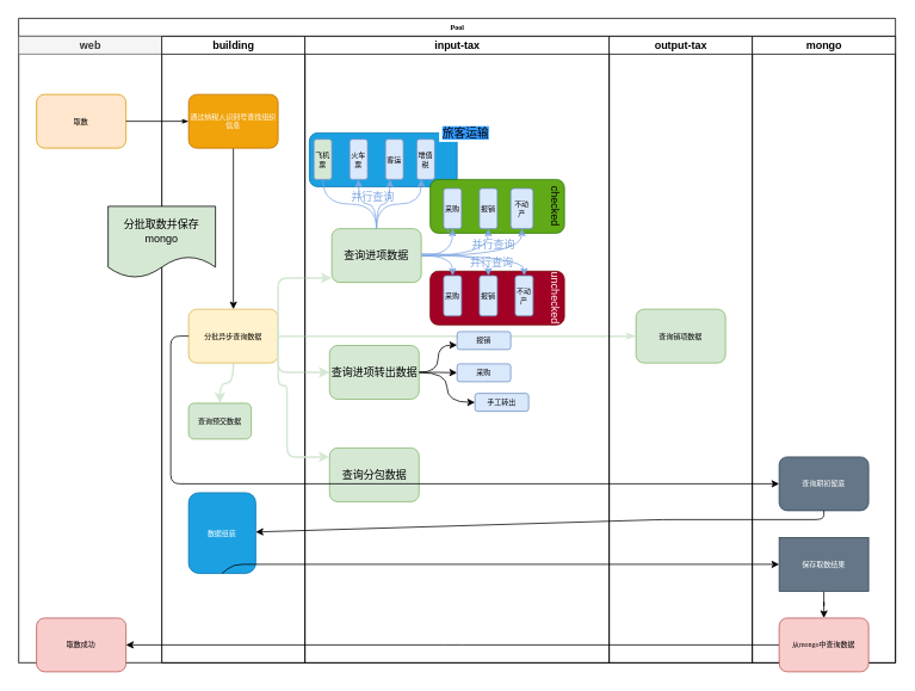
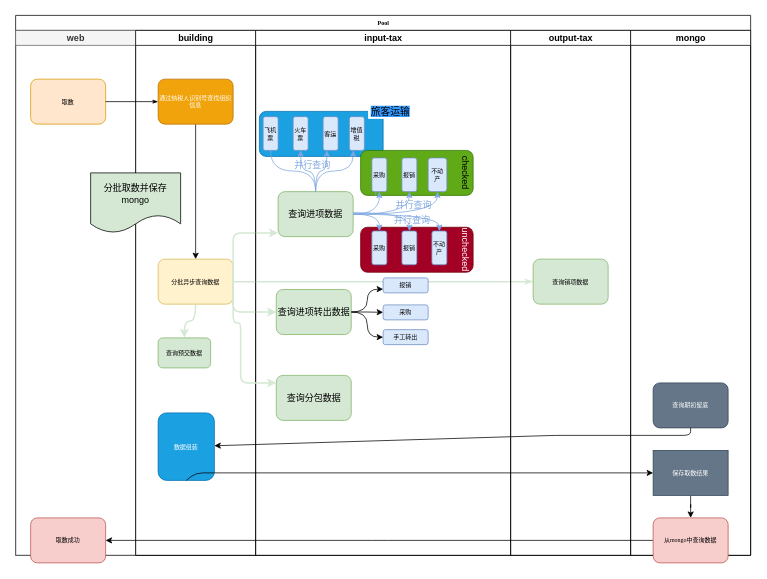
  <mxCell id="0" />
  <mxCell id="1" parent="0" />
  <mxCell id="2" value="Pool" style="swimlane;html=1;childLayout=stackLayout;startSize=20;rounded=0;shadow=0;labelBackgroundColor=none;strokeWidth=1;fontFamily=Verdana;fontSize=8;align=center;" parent="1" vertex="1"><mxGeometry x="20" y="20" width="980" height="720" as="geometry" /></mxCell>
  <mxCell id="3" value="web" style="swimlane;html=1;startSize=20;fillColor=#f5f5f5;strokeColor=#666666;fontColor=#333333;" parent="2" vertex="1"><mxGeometry y="20" width="160" height="700" as="geometry" /></mxCell>
  <mxCell id="4" value="取数" style="rounded=1;whiteSpace=wrap;html=1;shadow=0;labelBackgroundColor=none;strokeWidth=1;fontFamily=Verdana;fontSize=8;align=center;fillColor=#ffe6cc;strokeColor=#d79b00;" parent="3" vertex="1"><mxGeometry x="20" y="65" width="100" height="60" as="geometry" /></mxCell>
  <mxCell id="5" value="取数成功" style="rounded=1;whiteSpace=wrap;html=1;shadow=0;labelBackgroundColor=none;strokeWidth=1;fontFamily=Verdana;fontSize=8;align=center;fillColor=#f8cecc;strokeColor=#b85450;" parent="3" vertex="1"><mxGeometry x="20" y="650" width="100" height="60" as="geometry" /></mxCell>
  <mxCell id="6" style="edgeStyle=orthogonalEdgeStyle;rounded=1;html=1;labelBackgroundColor=none;startArrow=none;startFill=0;startSize=5;endArrow=classicThin;endFill=1;endSize=5;jettySize=auto;orthogonalLoop=1;strokeWidth=1;fontFamily=Verdana;fontSize=8" parent="2" source="4" target="9" edge="1"><mxGeometry relative="1" as="geometry" /></mxCell>
  <mxCell id="7" value="building" style="swimlane;html=1;startSize=20;" parent="2" vertex="1"><mxGeometry x="160" y="20" width="160" height="700" as="geometry"><mxRectangle x="160" y="20" width="50" height="730" as="alternateBounds" /></mxGeometry></mxCell>
  <mxCell id="8" value="" style="edgeStyle=orthogonalEdgeStyle;rounded=0;orthogonalLoop=1;jettySize=auto;html=1;" parent="7" source="9" target="11" edge="1"><mxGeometry relative="1" as="geometry" /></mxCell>
  <mxCell id="9" value="通过纳税人识别号查找组织信息" style="rounded=1;whiteSpace=wrap;html=1;shadow=0;labelBackgroundColor=none;strokeWidth=1;fontFamily=Verdana;fontSize=8;align=center;fillColor=#f0a30a;strokeColor=#BD7000;fontColor=#ffffff;" parent="7" vertex="1"><mxGeometry x="30" y="65" width="100" height="60" as="geometry" /></mxCell>
  <mxCell id="10" value="" style="edgeStyle=orthogonalEdgeStyle;orthogonalLoop=1;jettySize=auto;html=1;curved=1;strokeColor=#D5E8D4;strokeWidth=2;" parent="7" source="11" target="12" edge="1"><mxGeometry relative="1" as="geometry" /></mxCell>
  <mxCell id="11" value="分批异步查询数据" style="rounded=1;whiteSpace=wrap;html=1;shadow=0;labelBackgroundColor=none;strokeWidth=1;fontFamily=Verdana;fontSize=8;align=center;fillColor=#fff2cc;strokeColor=#d6b656;" parent="7" vertex="1"><mxGeometry x="30" y="305" width="100" height="60" as="geometry" /></mxCell>
  <mxCell id="12" value="查询预交数据" style="rounded=1;whiteSpace=wrap;html=1;shadow=0;labelBackgroundColor=none;strokeWidth=1;fontFamily=Verdana;fontSize=8;align=center;fillColor=#d5e8d4;strokeColor=#82b366;" parent="7" vertex="1"><mxGeometry x="30" y="410" width="70" height="40" as="geometry" /></mxCell>
  <mxCell id="13" value="数据组装" style="rounded=1;whiteSpace=wrap;html=1;shadow=0;labelBackgroundColor=none;strokeWidth=1;fontFamily=Verdana;fontSize=8;align=center;fillColor=#1ba1e2;strokeColor=#006EAF;fontColor=#ffffff;" parent="7" vertex="1"><mxGeometry x="30" y="510" width="75" height="90" as="geometry" /></mxCell>
  <mxCell id="14" value="分批取数并保存mongo" style="shape=document;whiteSpace=wrap;html=1;boundedLbl=1;fillColor=#D5E8D4;" parent="7" vertex="1"><mxGeometry x="-60" y="190" width="120" height="80" as="geometry" /></mxCell>
  <mxCell id="15" value="" style="edgeStyle=orthogonalEdgeStyle;orthogonalLoop=1;jettySize=auto;html=1;exitX=1;exitY=0.5;exitDx=0;exitDy=0;strokeColor=#D5E8D4;strokeWidth=2;rounded=1;" parent="2" source="11" target="22" edge="1"><mxGeometry relative="1" as="geometry"><Array as="points"><mxPoint x="290" y="290" /></Array></mxGeometry></mxCell>
  <mxCell id="16" value="" style="edgeStyle=orthogonalEdgeStyle;orthogonalLoop=1;jettySize=auto;html=1;entryX=0;entryY=0.5;entryDx=0;entryDy=0;exitX=1;exitY=0.5;exitDx=0;exitDy=0;strokeColor=#D5E8D4;strokeWidth=2;rounded=1;" parent="2" source="11" target="32" edge="1"><mxGeometry relative="1" as="geometry"><mxPoint x="290" y="320" as="sourcePoint" /><mxPoint x="360" y="265" as="targetPoint" /><Array as="points"><mxPoint x="290" y="396" /></Array></mxGeometry></mxCell>
  <mxCell id="17" style="edgeStyle=orthogonalEdgeStyle;html=1;labelBackgroundColor=none;startArrow=none;startFill=0;startSize=5;endArrow=classicThin;endFill=1;endSize=5;jettySize=auto;orthogonalLoop=1;strokeWidth=2;fontFamily=Verdana;fontSize=8;exitX=1;exitY=0.5;exitDx=0;exitDy=0;curved=1;strokeColor=#D5E8D4;" parent="2" source="11" target="59" edge="1"><mxGeometry relative="1" as="geometry"><mxPoint x="440" y="290" as="sourcePoint" /><Array as="points"><mxPoint x="410" y="355" /><mxPoint x="410" y="355" /></Array></mxGeometry></mxCell>
  <mxCell id="18" value="input-tax" style="swimlane;html=1;startSize=20;fillColor=#FFFFFF;strokeColor=#000000;" parent="2" vertex="1"><mxGeometry x="320" y="20" width="340" height="700" as="geometry" /></mxCell>
  <mxCell id="19" value="" style="rounded=1;whiteSpace=wrap;html=1;fontColor=#ffffff;fillColor=#1ba1e2;strokeColor=#006EAF;" parent="18" vertex="1"><mxGeometry x="5" y="108" width="165" height="60" as="geometry" /></mxCell>
  <mxCell id="20" value="" style="rounded=1;whiteSpace=wrap;html=1;fillColor=#60a917;strokeColor=#2D7600;fontColor=#ffffff;" parent="18" vertex="1"><mxGeometry x="140" y="160" width="150" height="60" as="geometry" /></mxCell>
  <mxCell id="21" value="" style="edgeStyle=orthogonalEdgeStyle;orthogonalLoop=1;jettySize=auto;html=1;shadow=0;comic=0;strokeColor=#7EA6E0;curved=1;endArrow=none;" parent="18" source="22" target="23" edge="1"><mxGeometry relative="1" as="geometry" /></mxCell>
  <mxCell id="22" value="&lt;font style=&quot;font-size: 12px&quot;&gt;查询进项数据&lt;/font&gt;" style="rounded=1;whiteSpace=wrap;html=1;shadow=0;labelBackgroundColor=none;strokeWidth=1;fontFamily=Verdana;fontSize=8;align=center;fillColor=#d5e8d4;strokeColor=#82b366;" parent="18" vertex="1"><mxGeometry x="30" y="215" width="100" height="60" as="geometry" /></mxCell>
- <mxCell id="23" value="飞机票" style="rounded=1;whiteSpace=wrap;html=1;shadow=0;labelBackgroundColor=none;strokeWidth=1;fontFamily=Verdana;fontSize=8;align=center;fillColor=#d5e8d4;strokeColor=#6c8ebf;direction=east;" parent="18" vertex="1"><mxGeometry x="10" y="115" width="20" height="45" as="geometry" /></mxCell>
+ <mxCell id="23" value="飞机票" style="rounded=1;whiteSpace=wrap;html=1;shadow=0;labelBackgroundColor=none;strokeWidth=1;fontFamily=Verdana;fontSize=8;align=center;fillColor=#dae8fc;strokeColor=#6c8ebf;direction=east;" parent="18" vertex="1"><mxGeometry x="10" y="115" width="20" height="45" as="geometry" /></mxCell>
  <mxCell id="24" value="火车票" style="rounded=1;whiteSpace=wrap;html=1;shadow=0;labelBackgroundColor=none;strokeWidth=1;fontFamily=Verdana;fontSize=8;align=center;fillColor=#dae8fc;strokeColor=#6c8ebf;direction=east;" parent="18" vertex="1"><mxGeometry x="50" y="115" width="20" height="45" as="geometry" /></mxCell>
  <mxCell id="25" value="客运" style="rounded=1;whiteSpace=wrap;html=1;shadow=0;labelBackgroundColor=none;strokeWidth=1;fontFamily=Verdana;fontSize=8;align=center;fillColor=#dae8fc;strokeColor=#6c8ebf;direction=east;" parent="18" vertex="1"><mxGeometry x="90" y="115" width="20" height="45" as="geometry" /></mxCell>
  <mxCell id="26" value="增值税" style="rounded=1;whiteSpace=wrap;html=1;shadow=0;labelBackgroundColor=none;strokeWidth=1;fontFamily=Verdana;fontSize=8;align=center;fillColor=#dae8fc;strokeColor=#6c8ebf;direction=east;" parent="18" vertex="1"><mxGeometry x="125" y="115" width="20" height="45" as="geometry" /></mxCell>
  <mxCell id="27" value="" style="edgeStyle=orthogonalEdgeStyle;orthogonalLoop=1;jettySize=auto;html=1;shadow=0;comic=0;strokeColor=#7EA6E0;curved=1;exitX=0.5;exitY=0;exitDx=0;exitDy=0;entryX=0.25;entryY=1;entryDx=0;entryDy=0;" parent="18" source="22" target="26" edge="1"><mxGeometry relative="1" as="geometry"><mxPoint x="90" y="275" as="sourcePoint" /><mxPoint x="140" y="160" as="targetPoint" /></mxGeometry></mxCell>
  <mxCell id="28" value="" style="edgeStyle=orthogonalEdgeStyle;orthogonalLoop=1;jettySize=auto;html=1;shadow=0;comic=0;strokeColor=#7EA6E0;curved=1;entryX=0.5;entryY=1;entryDx=0;entryDy=0;" parent="18" source="22" target="24" edge="1"><mxGeometry relative="1" as="geometry"><mxPoint x="90" y="275" as="sourcePoint" /><mxPoint x="30" y="352" as="targetPoint" /></mxGeometry></mxCell>
  <mxCell id="29" value="" style="edgeStyle=orthogonalEdgeStyle;orthogonalLoop=1;jettySize=auto;html=1;shadow=0;comic=0;strokeColor=#7EA6E0;curved=1;entryX=0.25;entryY=1;entryDx=0;entryDy=0;exitX=0.5;exitY=0;exitDx=0;exitDy=0;" parent="18" source="22" target="25" edge="1"><mxGeometry relative="1" as="geometry"><mxPoint x="80" y="350" as="sourcePoint" /><mxPoint x="40" y="362" as="targetPoint" /></mxGeometry></mxCell>
  <mxCell id="30" value="&lt;font color=&quot;#7ea6e0&quot;&gt;并行查询&lt;/font&gt;" style="text;html=1;resizable=0;points=[];autosize=1;align=left;verticalAlign=top;spacingTop=-4;" parent="18" vertex="1"><mxGeometry x="50" y="170" width="60" height="20" as="geometry" /></mxCell>
  <mxCell id="31" value="" style="edgeStyle=orthogonalEdgeStyle;rounded=0;orthogonalLoop=1;jettySize=auto;html=1;fontColor=#FFFFFF;" parent="18" source="32" target="51" edge="1"><mxGeometry relative="1" as="geometry" /></mxCell>
  <mxCell id="32" value="&lt;font style=&quot;font-size: 12px&quot;&gt;查询进项转出数据&lt;/font&gt;" style="rounded=1;whiteSpace=wrap;html=1;shadow=0;labelBackgroundColor=none;strokeWidth=1;fontFamily=Verdana;fontSize=8;align=center;fillColor=#d5e8d4;strokeColor=#82b366;" parent="18" vertex="1"><mxGeometry x="27.5" y="345.5" width="100" height="60" as="geometry" /></mxCell>
  <mxCell id="33" value="" style="edgeStyle=orthogonalEdgeStyle;orthogonalLoop=1;jettySize=auto;html=1;shadow=0;comic=0;strokeColor=#7EA6E0;curved=1;" parent="18" target="34" edge="1"><mxGeometry relative="1" as="geometry"><mxPoint x="160" y="220" as="sourcePoint" /></mxGeometry></mxCell>
  <mxCell id="34" value="采购" style="rounded=1;whiteSpace=wrap;html=1;shadow=0;labelBackgroundColor=none;strokeWidth=1;fontFamily=Verdana;fontSize=8;align=center;fillColor=#dae8fc;strokeColor=#6c8ebf;direction=east;" parent="18" vertex="1"><mxGeometry x="155" y="170" width="20" height="45" as="geometry" /></mxCell>
  <mxCell id="35" value="报销" style="rounded=1;whiteSpace=wrap;html=1;shadow=0;labelBackgroundColor=none;strokeWidth=1;fontFamily=Verdana;fontSize=8;align=center;fillColor=#dae8fc;strokeColor=#6c8ebf;direction=east;" parent="18" vertex="1"><mxGeometry x="195" y="170" width="20" height="45" as="geometry" /></mxCell>
  <mxCell id="36" value="不动产" style="rounded=1;whiteSpace=wrap;html=1;shadow=0;labelBackgroundColor=none;strokeWidth=1;fontFamily=Verdana;fontSize=8;align=center;fillColor=#dae8fc;strokeColor=#6c8ebf;direction=east;" parent="18" vertex="1"><mxGeometry x="230" y="170" width="25" height="45" as="geometry" /></mxCell>
  <mxCell id="37" value="" style="edgeStyle=orthogonalEdgeStyle;orthogonalLoop=1;jettySize=auto;html=1;shadow=0;comic=0;strokeColor=#7EA6E0;curved=1;entryX=0.5;entryY=1;entryDx=0;entryDy=0;" parent="18" target="35" edge="1"><mxGeometry relative="1" as="geometry"><mxPoint x="130" y="245" as="sourcePoint" /><mxPoint x="-195" y="292" as="targetPoint" /></mxGeometry></mxCell>
  <mxCell id="38" value="" style="edgeStyle=orthogonalEdgeStyle;orthogonalLoop=1;jettySize=auto;html=1;shadow=0;comic=0;strokeColor=#7EA6E0;curved=1;entryX=0.5;entryY=1;entryDx=0;entryDy=0;" parent="18" target="36" edge="1"><mxGeometry relative="1" as="geometry"><mxPoint x="131" y="245" as="sourcePoint" /><mxPoint x="-185" y="302" as="targetPoint" /></mxGeometry></mxCell>
  <mxCell id="39" value="&lt;font color=&quot;#7ea6e0&quot;&gt;并行查询&lt;/font&gt;" style="text;html=1;resizable=0;points=[];autosize=1;align=left;verticalAlign=top;spacingTop=-4;" parent="18" vertex="1"><mxGeometry x="185" y="222.5" width="60" height="20" as="geometry" /></mxCell>
  <mxCell id="40" value="checked" style="text;html=1;strokeColor=none;fillColor=none;align=center;verticalAlign=middle;whiteSpace=wrap;rounded=0;direction=north;rotation=90;" parent="18" vertex="1"><mxGeometry x="270" y="185" width="20" height="10" as="geometry" /></mxCell>
  <mxCell id="41" value="" style="rounded=1;whiteSpace=wrap;html=1;fillColor=#a20025;strokeColor=#6F0000;fontColor=#ffffff;" parent="18" vertex="1"><mxGeometry x="140" y="262.5" width="150" height="60" as="geometry" /></mxCell>
  <mxCell id="42" value="" style="edgeStyle=orthogonalEdgeStyle;orthogonalLoop=1;jettySize=auto;html=1;shadow=0;comic=0;strokeColor=#7EA6E0;curved=1;entryX=0.5;entryY=0;entryDx=0;entryDy=0;exitX=1;exitY=0.5;exitDx=0;exitDy=0;" parent="18" source="22" target="43" edge="1"><mxGeometry relative="1" as="geometry"><mxPoint x="160" y="220" as="sourcePoint" /></mxGeometry></mxCell>
  <mxCell id="43" value="采购" style="rounded=1;whiteSpace=wrap;html=1;shadow=0;labelBackgroundColor=none;strokeWidth=1;fontFamily=Verdana;fontSize=8;align=center;fillColor=#dae8fc;strokeColor=#6c8ebf;direction=east;" parent="18" vertex="1"><mxGeometry x="155" y="267.5" width="20" height="45" as="geometry" /></mxCell>
  <mxCell id="44" value="报销" style="rounded=1;whiteSpace=wrap;html=1;shadow=0;labelBackgroundColor=none;strokeWidth=1;fontFamily=Verdana;fontSize=8;align=center;fillColor=#dae8fc;strokeColor=#6c8ebf;direction=east;" parent="18" vertex="1"><mxGeometry x="195" y="267.5" width="20" height="45" as="geometry" /></mxCell>
  <mxCell id="45" value="不动产" style="rounded=1;whiteSpace=wrap;html=1;shadow=0;labelBackgroundColor=none;strokeWidth=1;fontFamily=Verdana;fontSize=8;align=center;fillColor=#dae8fc;strokeColor=#6c8ebf;direction=east;" parent="18" vertex="1"><mxGeometry x="235" y="267.5" width="20" height="45" as="geometry" /></mxCell>
  <mxCell id="46" value="" style="edgeStyle=orthogonalEdgeStyle;orthogonalLoop=1;jettySize=auto;html=1;shadow=0;comic=0;strokeColor=#7EA6E0;curved=1;entryX=0.5;entryY=0;entryDx=0;entryDy=0;" parent="18" target="44" edge="1"><mxGeometry relative="1" as="geometry"><mxPoint x="130" y="243" as="sourcePoint" /><mxPoint x="-605" y="364.5" as="targetPoint" /><Array as="points"><mxPoint x="205" y="242.5" /></Array></mxGeometry></mxCell>
  <mxCell id="47" value="" style="edgeStyle=orthogonalEdgeStyle;orthogonalLoop=1;jettySize=auto;html=1;shadow=0;comic=0;strokeColor=#7EA6E0;curved=1;entryX=0.5;entryY=0;entryDx=0;entryDy=0;" parent="18" target="45" edge="1"><mxGeometry relative="1" as="geometry"><mxPoint x="130" y="245" as="sourcePoint" /><mxPoint x="-560" y="352" as="targetPoint" /></mxGeometry></mxCell>
  <mxCell id="48" value="&lt;font color=&quot;#7ea6e0&quot;&gt;并行查询&lt;/font&gt;" style="text;html=1;resizable=0;points=[];autosize=1;align=left;verticalAlign=top;spacingTop=-4;direction=south;" parent="18" vertex="1"><mxGeometry x="182.5" y="242.5" width="20" height="60" as="geometry" /></mxCell>
  <mxCell id="49" value="unchecked" style="text;html=1;strokeColor=none;fillColor=none;align=center;verticalAlign=middle;whiteSpace=wrap;rounded=0;direction=north;rotation=90;fontColor=#FFFFFF;" parent="18" vertex="1"><mxGeometry x="270" y="287.5" width="20" height="10" as="geometry" /></mxCell>
- <mxCell id="50" value="手工转出" style="rounded=1;whiteSpace=wrap;html=1;shadow=0;labelBackgroundColor=none;strokeWidth=1;fontFamily=Verdana;fontSize=8;align=center;fillColor=#dae8fc;strokeColor=#6c8ebf;direction=south;" parent="18" vertex="1"><mxGeometry x="190" y="399" width="60" height="20" as="geometry" /></mxCell>
+ <mxCell id="50" value="手工转出" style="rounded=1;whiteSpace=wrap;html=1;shadow=0;labelBackgroundColor=none;strokeWidth=1;fontFamily=Verdana;fontSize=8;align=center;fillColor=#dae8fc;strokeColor=#6c8ebf;direction=south;" parent="18" vertex="1"><mxGeometry x="170" y="399" width="60" height="20" as="geometry" /></mxCell>
  <mxCell id="51" value="采购" style="rounded=1;whiteSpace=wrap;html=1;shadow=0;labelBackgroundColor=none;strokeWidth=1;fontFamily=Verdana;fontSize=8;align=center;fillColor=#dae8fc;strokeColor=#6c8ebf;direction=south;" parent="18" vertex="1"><mxGeometry x="170" y="366" width="60" height="20" as="geometry" /></mxCell>
  <mxCell id="52" value="报销" style="rounded=1;whiteSpace=wrap;html=1;shadow=0;labelBackgroundColor=none;strokeWidth=1;fontFamily=Verdana;fontSize=8;align=center;fillColor=#dae8fc;strokeColor=#6c8ebf;direction=south;" parent="18" vertex="1"><mxGeometry x="170" y="330" width="60" height="20" as="geometry" /></mxCell>
  <mxCell id="53" value="" style="edgeStyle=orthogonalEdgeStyle;orthogonalLoop=1;jettySize=auto;html=1;fontColor=#FFFFFF;exitX=1;exitY=0.5;exitDx=0;exitDy=0;entryX=0.5;entryY=1;entryDx=0;entryDy=0;curved=1;" parent="18" source="32" target="50" edge="1"><mxGeometry relative="1" as="geometry"><mxPoint x="137.5" y="385.5" as="sourcePoint" /><mxPoint x="180" y="385.5" as="targetPoint" /></mxGeometry></mxCell>
  <mxCell id="54" value="" style="edgeStyle=orthogonalEdgeStyle;orthogonalLoop=1;jettySize=auto;html=1;fontColor=#FFFFFF;exitX=1;exitY=0.5;exitDx=0;exitDy=0;entryX=0.75;entryY=1;entryDx=0;entryDy=0;curved=1;" parent="18" source="32" target="52" edge="1"><mxGeometry relative="1" as="geometry"><mxPoint x="137.5" y="385.5" as="sourcePoint" /><mxPoint x="180" y="385.5" as="targetPoint" /></mxGeometry></mxCell>
  <mxCell id="55" value="&lt;font style=&quot;font-size: 12px&quot;&gt;查询分包数据&lt;/font&gt;" style="rounded=1;whiteSpace=wrap;html=1;shadow=0;labelBackgroundColor=none;strokeWidth=1;fontFamily=Verdana;fontSize=8;align=center;fillColor=#d5e8d4;strokeColor=#82b366;" parent="18" vertex="1"><mxGeometry x="27.5" y="460" width="100" height="60" as="geometry" /></mxCell>
  <mxCell id="56" value="" style="edgeStyle=orthogonalEdgeStyle;orthogonalLoop=1;jettySize=auto;html=1;shadow=0;comic=0;strokeColor=#7EA6E0;curved=1;entryX=0.5;entryY=1;entryDx=0;entryDy=0;exitX=1;exitY=0.5;exitDx=0;exitDy=0;" parent="18" source="22" target="34" edge="1"><mxGeometry relative="1" as="geometry"><mxPoint x="140" y="255" as="sourcePoint" /><mxPoint x="175" y="278" as="targetPoint" /></mxGeometry></mxCell>
  <mxCell id="57" value="旅客运输" style="text;html=1;strokeColor=none;fillColor=#ffffff;align=center;verticalAlign=middle;whiteSpace=wrap;rounded=0;fontColor=#000000;labelBackgroundColor=#3399FF;fontSize=13;" parent="18" vertex="1"><mxGeometry x="150" y="98" width="60" height="20" as="geometry" /></mxCell>
  <mxCell id="58" value="output-tax" style="swimlane;html=1;startSize=20;" parent="2" vertex="1"><mxGeometry x="660" y="20" width="160" height="700" as="geometry" /></mxCell>
  <mxCell id="59" value="查询销项数据" style="rounded=1;whiteSpace=wrap;html=1;shadow=0;labelBackgroundColor=none;strokeWidth=1;fontFamily=Verdana;fontSize=8;align=center;fillColor=#d5e8d4;strokeColor=#82b366;" parent="58" vertex="1"><mxGeometry x="30" y="305" width="100" height="60" as="geometry" /></mxCell>
  <mxCell id="60" value="" style="edgeStyle=orthogonalEdgeStyle;rounded=1;comic=0;orthogonalLoop=1;jettySize=auto;html=1;shadow=0;strokeColor=#000000;strokeWidth=1;exitX=0;exitY=0.5;exitDx=0;exitDy=0;" parent="2" source="65" edge="1"><mxGeometry relative="1" as="geometry"><mxPoint x="670" y="700" as="sourcePoint" /><mxPoint x="120" y="700" as="targetPoint" /><Array as="points" /></mxGeometry></mxCell>
  <mxCell id="61" value="mongo" style="swimlane;html=1;startSize=20;" parent="2" vertex="1"><mxGeometry x="820" y="20" width="160" height="700" as="geometry" /></mxCell>
  <mxCell id="62" value="查询期初留底" style="rounded=1;whiteSpace=wrap;html=1;shadow=0;labelBackgroundColor=none;strokeWidth=1;fontFamily=Verdana;fontSize=8;align=center;fillColor=#647687;strokeColor=#314354;fontColor=#ffffff;" parent="61" vertex="1"><mxGeometry x="30" y="470" width="100" height="60" as="geometry" /></mxCell>
  <mxCell id="63" value="" style="edgeStyle=orthogonalEdgeStyle;rounded=1;comic=0;orthogonalLoop=1;jettySize=auto;html=1;shadow=0;strokeColor=#000000;strokeWidth=1;" parent="61" source="64" target="65" edge="1"><mxGeometry relative="1" as="geometry" /></mxCell>
  <mxCell id="64" value="保存取数结果" style="whiteSpace=wrap;html=1;shadow=0;labelBackgroundColor=none;strokeWidth=1;fontFamily=Verdana;fontSize=8;align=center;fillColor=#647687;strokeColor=#314354;fontColor=#ffffff;rounded=0;" parent="61" vertex="1"><mxGeometry x="30" y="560" width="100" height="60" as="geometry" /></mxCell>
  <mxCell id="65" value="从mongo中查询数据" style="rounded=1;whiteSpace=wrap;html=1;shadow=0;labelBackgroundColor=none;strokeWidth=1;fontFamily=Verdana;fontSize=8;align=center;fillColor=#f8cecc;strokeColor=#b85450;" parent="61" vertex="1"><mxGeometry x="30" y="650" width="100" height="60" as="geometry" /></mxCell>
- <mxCell id="66" value="" style="endArrow=classic;html=1;shadow=0;strokeColor=#000000;strokeWidth=1;exitX=0;exitY=0.5;exitDx=0;exitDy=0;" parent="2" source="11" target="62" edge="1"><mxGeometry width="50" height="50" relative="1" as="geometry"><mxPoint y="810" as="sourcePoint" /><mxPoint x="50" y="760" as="targetPoint" /><Array as="points"><mxPoint x="170" y="355" /><mxPoint x="170" y="520" /></Array></mxGeometry></mxCell>
  <mxCell id="67" value="" style="endArrow=classic;html=1;shadow=0;strokeColor=#000000;strokeWidth=1;exitX=0.5;exitY=1;exitDx=0;exitDy=0;" parent="2" source="62" target="13" edge="1"><mxGeometry width="50" height="50" relative="1" as="geometry"><mxPoint y="820" as="sourcePoint" /><mxPoint x="50" y="770" as="targetPoint" /><Array as="points"><mxPoint x="900" y="560" /><mxPoint x="720" y="560" /></Array></mxGeometry></mxCell>
  <mxCell id="68" value="" style="endArrow=classic;html=1;shadow=0;strokeColor=#000000;strokeWidth=1;exitX=0.5;exitY=1;exitDx=0;exitDy=0;entryX=0;entryY=0.5;entryDx=0;entryDy=0;" parent="2" source="13" target="64" edge="1"><mxGeometry width="50" height="50" relative="1" as="geometry"><mxPoint y="820" as="sourcePoint" /><mxPoint x="50" y="770" as="targetPoint" /><Array as="points"><mxPoint x="240" y="610" /></Array></mxGeometry></mxCell>
  <mxCell id="69" value="" style="edgeStyle=orthogonalEdgeStyle;orthogonalLoop=1;jettySize=auto;html=1;strokeColor=#D5E8D4;strokeWidth=2;rounded=1;" parent="1" target="55" edge="1"><mxGeometry relative="1" as="geometry"><mxPoint x="310" y="360" as="sourcePoint" /><mxPoint x="375" y="430" as="targetPoint" /><Array as="points"><mxPoint x="310" y="430" /><mxPoint x="320" y="430" /><mxPoint x="320" y="510" /></Array></mxGeometry></mxCell>
